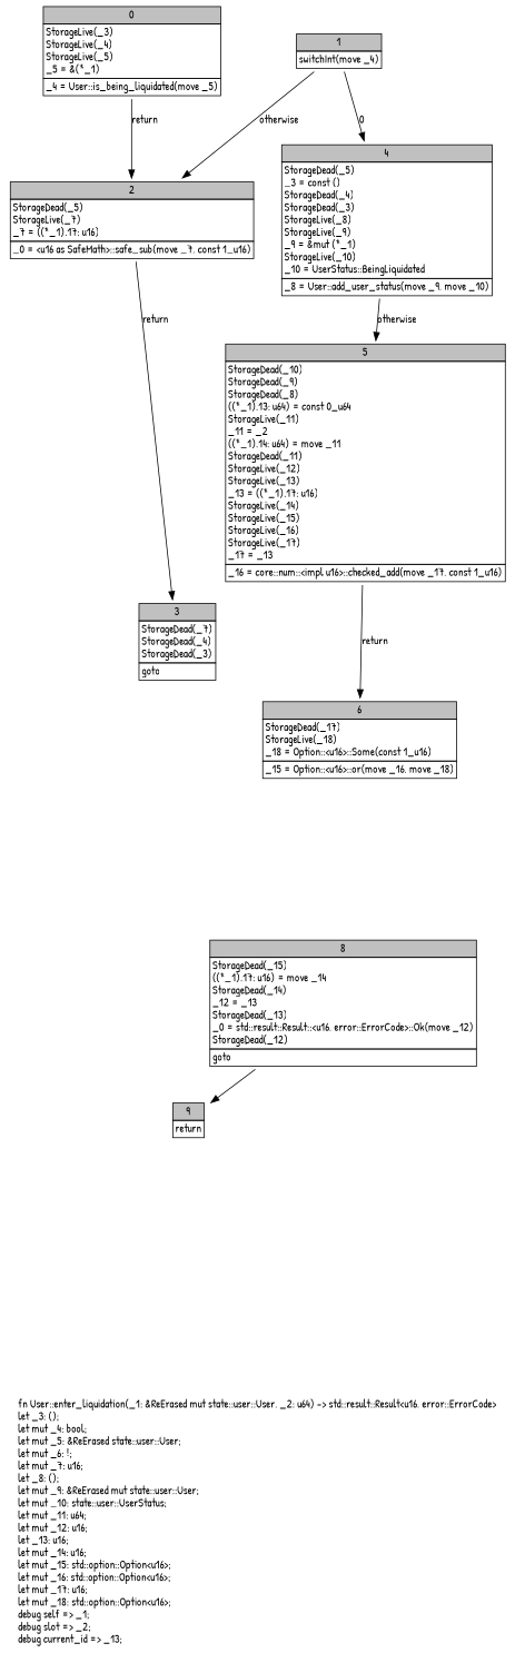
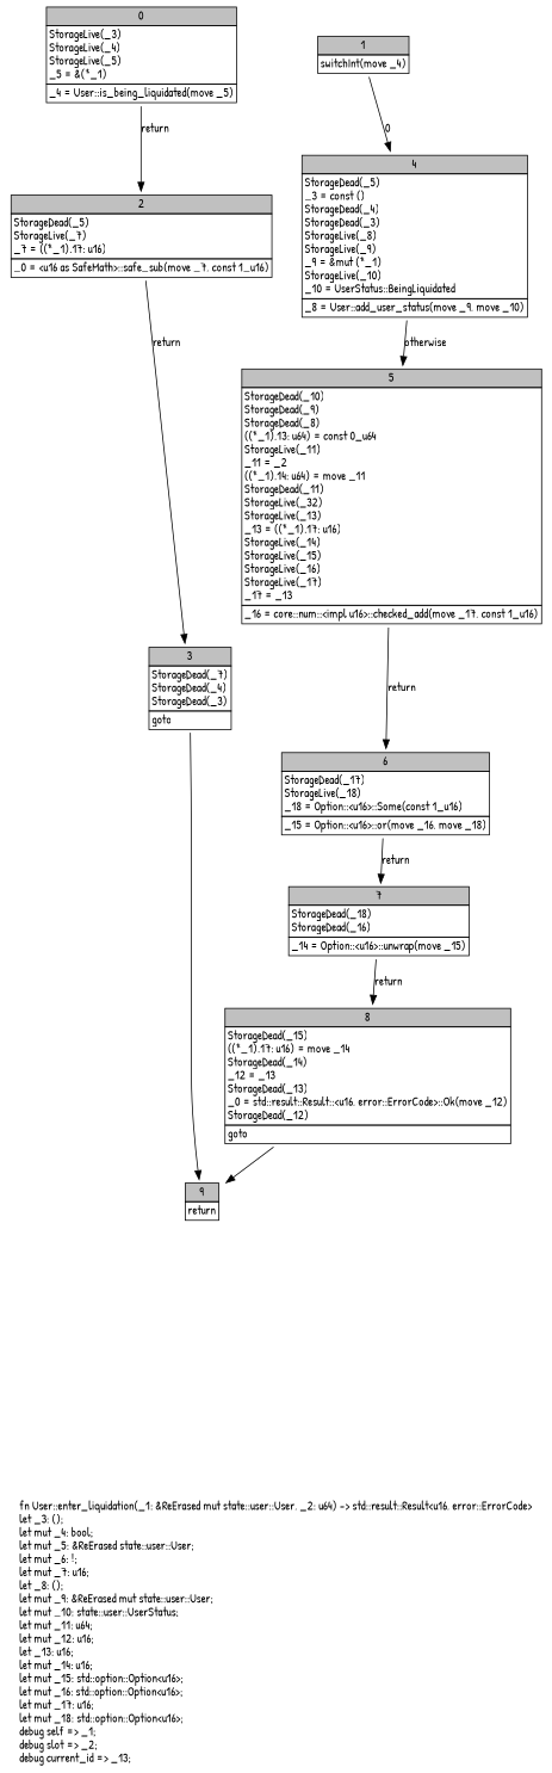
  digraph {
    fontname="Patrick Hand"
    label=<fn User::enter_liquidation(_1: &amp;ReErased mut state::user::User, _2: u64) -&gt; std::result::Result&lt;u16, error::ErrorCode&gt;<br align="left"/>let _3: ();<br align="left"/>let mut _4: bool;<br align="left"/>let mut _5: &amp;ReErased state::user::User;<br align="left"/>let mut _6: !;<br align="left"/>let mut _7: u16;<br align="left"/>let _8: ();<br align="left"/>let mut _9: &amp;ReErased mut state::user::User;<br align="left"/>let mut _10: state::user::UserStatus;<br align="left"/>let mut _11: u64;<br align="left"/>let mut _12: u16;<br align="left"/>let _13: u16;<br align="left"/>let mut _14: u16;<br align="left"/>let mut _15: std::option::Option&lt;u16&gt;;<br align="left"/>let mut _16: std::option::Option&lt;u16&gt;;<br align="left"/>let mut _17: u16;<br align="left"/>let mut _18: std::option::Option&lt;u16&gt;;<br align="left"/>debug self =&gt; _1;<br align="left"/>debug slot =&gt; _2;<br align="left"/>debug current_id =&gt; _13;<br align="left"/>>
    node [fontname="Patrick Hand" shape=none]
    edge [fontname="Patrick Hand"]
    n1 [label=<<table border="0" cellborder="1" cellspacing="0"><tr><td bgcolor="gray" align="center" colspan="1">0</td></tr><tr><td align="left" balign="left">StorageLive(_3)<br/>StorageLive(_4)<br/>StorageLive(_5)<br/>_5 = &amp;(*_1)<br/></td></tr><tr><td align="left">_4 = User::is_being_liquidated(move _5)</td></tr></table>>]
    n2 [label=<<table border="0" cellborder="1" cellspacing="0"><tr><td bgcolor="gray" align="center" colspan="1">2</td></tr><tr><td align="left" balign="left">StorageDead(_5)<br/>StorageLive(_7)<br/>_7 = ((*_1).17: u16)<br/></td></tr><tr><td align="left">_0 = &lt;u16 as SafeMath&gt;::safe_sub(move _7, const 1_u16)</td></tr></table>>]
    n3 [label=<<table border="0" cellborder="1" cellspacing="0"><tr><td bgcolor="gray" align="center" colspan="1">1</td></tr><tr><td align="left">switchInt(move _4)</td></tr></table>>]
    n4 [label=<<table border="0" cellborder="1" cellspacing="0"><tr><td bgcolor="gray" align="center" colspan="1">4</td></tr><tr><td align="left" balign="left">StorageDead(_5)<br/>_3 = const ()<br/>StorageDead(_4)<br/>StorageDead(_3)<br/>StorageLive(_8)<br/>StorageLive(_9)<br/>_9 = &amp;mut (*_1)<br/>StorageLive(_10)<br/>_10 = UserStatus::BeingLiquidated<br/></td></tr><tr><td align="left">_8 = User::add_user_status(move _9, move _10)</td></tr></table>>]
    n5 [label=<<table border="0" cellborder="1" cellspacing="0"><tr><td bgcolor="gray" align="center" colspan="1">3</td></tr><tr><td align="left" balign="left">StorageDead(_7)<br/>StorageDead(_4)<br/>StorageDead(_3)<br/></td></tr><tr><td align="left">goto</td></tr></table>>]
-   n6 [label=<<table border="0" cellborder="1" cellspacing="0"><tr><td bgcolor="gray" align="center" colspan="1">5</td></tr><tr><td align="left" balign="left">StorageDead(_10)<br/>StorageDead(_9)<br/>StorageDead(_8)<br/>((*_1).13: u64) = const 0_u64<br/>StorageLive(_11)<br/>_11 = _2<br/>((*_1).14: u64) = move _11<br/>StorageDead(_11)<br/>StorageLive(_12)<br/>StorageLive(_13)<br/>_13 = ((*_1).17: u16)<br/>StorageLive(_14)<br/>StorageLive(_15)<br/>StorageLive(_16)<br/>StorageLive(_17)<br/>_17 = _13<br/></td></tr><tr><td align="left">_16 = core::num::&lt;impl u16&gt;::checked_add(move _17, const 1_u16)</td></tr></table>>]
+   n6 [label=<<table border="0" cellborder="1" cellspacing="0"><tr><td bgcolor="gray" align="center" colspan="1">5</td></tr><tr><td align="left" balign="left">StorageDead(_10)<br/>StorageDead(_9)<br/>StorageDead(_8)<br/>((*_1).13: u64) = const 0_u64<br/>StorageLive(_11)<br/>_11 = _2<br/>((*_1).14: u64) = move _11<br/>StorageDead(_11)<br/>StorageLive(_32)<br/>StorageLive(_13)<br/>_13 = ((*_1).17: u16)<br/>StorageLive(_14)<br/>StorageLive(_15)<br/>StorageLive(_16)<br/>StorageLive(_17)<br/>_17 = _13<br/></td></tr><tr><td align="left">_16 = core::num::&lt;impl u16&gt;::checked_add(move _17, const 1_u16)</td></tr></table>>]
    n7 [label=<<table border="0" cellborder="1" cellspacing="0"><tr><td bgcolor="gray" align="center" colspan="1">9</td></tr><tr><td align="left">return</td></tr></table>>]
    n8 [label=<<table border="0" cellborder="1" cellspacing="0"><tr><td bgcolor="gray" align="center" colspan="1">6</td></tr><tr><td align="left" balign="left">StorageDead(_17)<br/>StorageLive(_18)<br/>_18 = Option::&lt;u16&gt;::Some(const 1_u16)<br/></td></tr><tr><td align="left">_15 = Option::&lt;u16&gt;::or(move _16, move _18)</td></tr></table>>]
+   n9 [label=<<table border="0" cellborder="1" cellspacing="0"><tr><td bgcolor="gray" align="center" colspan="1">7</td></tr><tr><td align="left" balign="left">StorageDead(_18)<br/>StorageDead(_16)<br/></td></tr><tr><td align="left">_14 = Option::&lt;u16&gt;::unwrap(move _15)</td></tr></table>>]
    n10 [label=<<table border="0" cellborder="1" cellspacing="0"><tr><td bgcolor="gray" align="center" colspan="1">8</td></tr><tr><td align="left" balign="left">StorageDead(_15)<br/>((*_1).17: u16) = move _14<br/>StorageDead(_14)<br/>_12 = _13<br/>StorageDead(_13)<br/>_0 = std::result::Result::&lt;u16, error::ErrorCode&gt;::Ok(move _12)<br/>StorageDead(_12)<br/></td></tr><tr><td align="left">goto</td></tr></table>>]
    n1 -> n2 [label=return]
    n2 -> n5 [label=return]
-   n3 -> n2 [label=otherwise]
    n3 -> n4 [label=0]
    n4 -> n6 [label=otherwise]
+   n5 -> n7
    n6 -> n8 [label=return]
+   n8 -> n9 [label=return]
+   n9 -> n10 [label=return]
    n10 -> n7
  }
